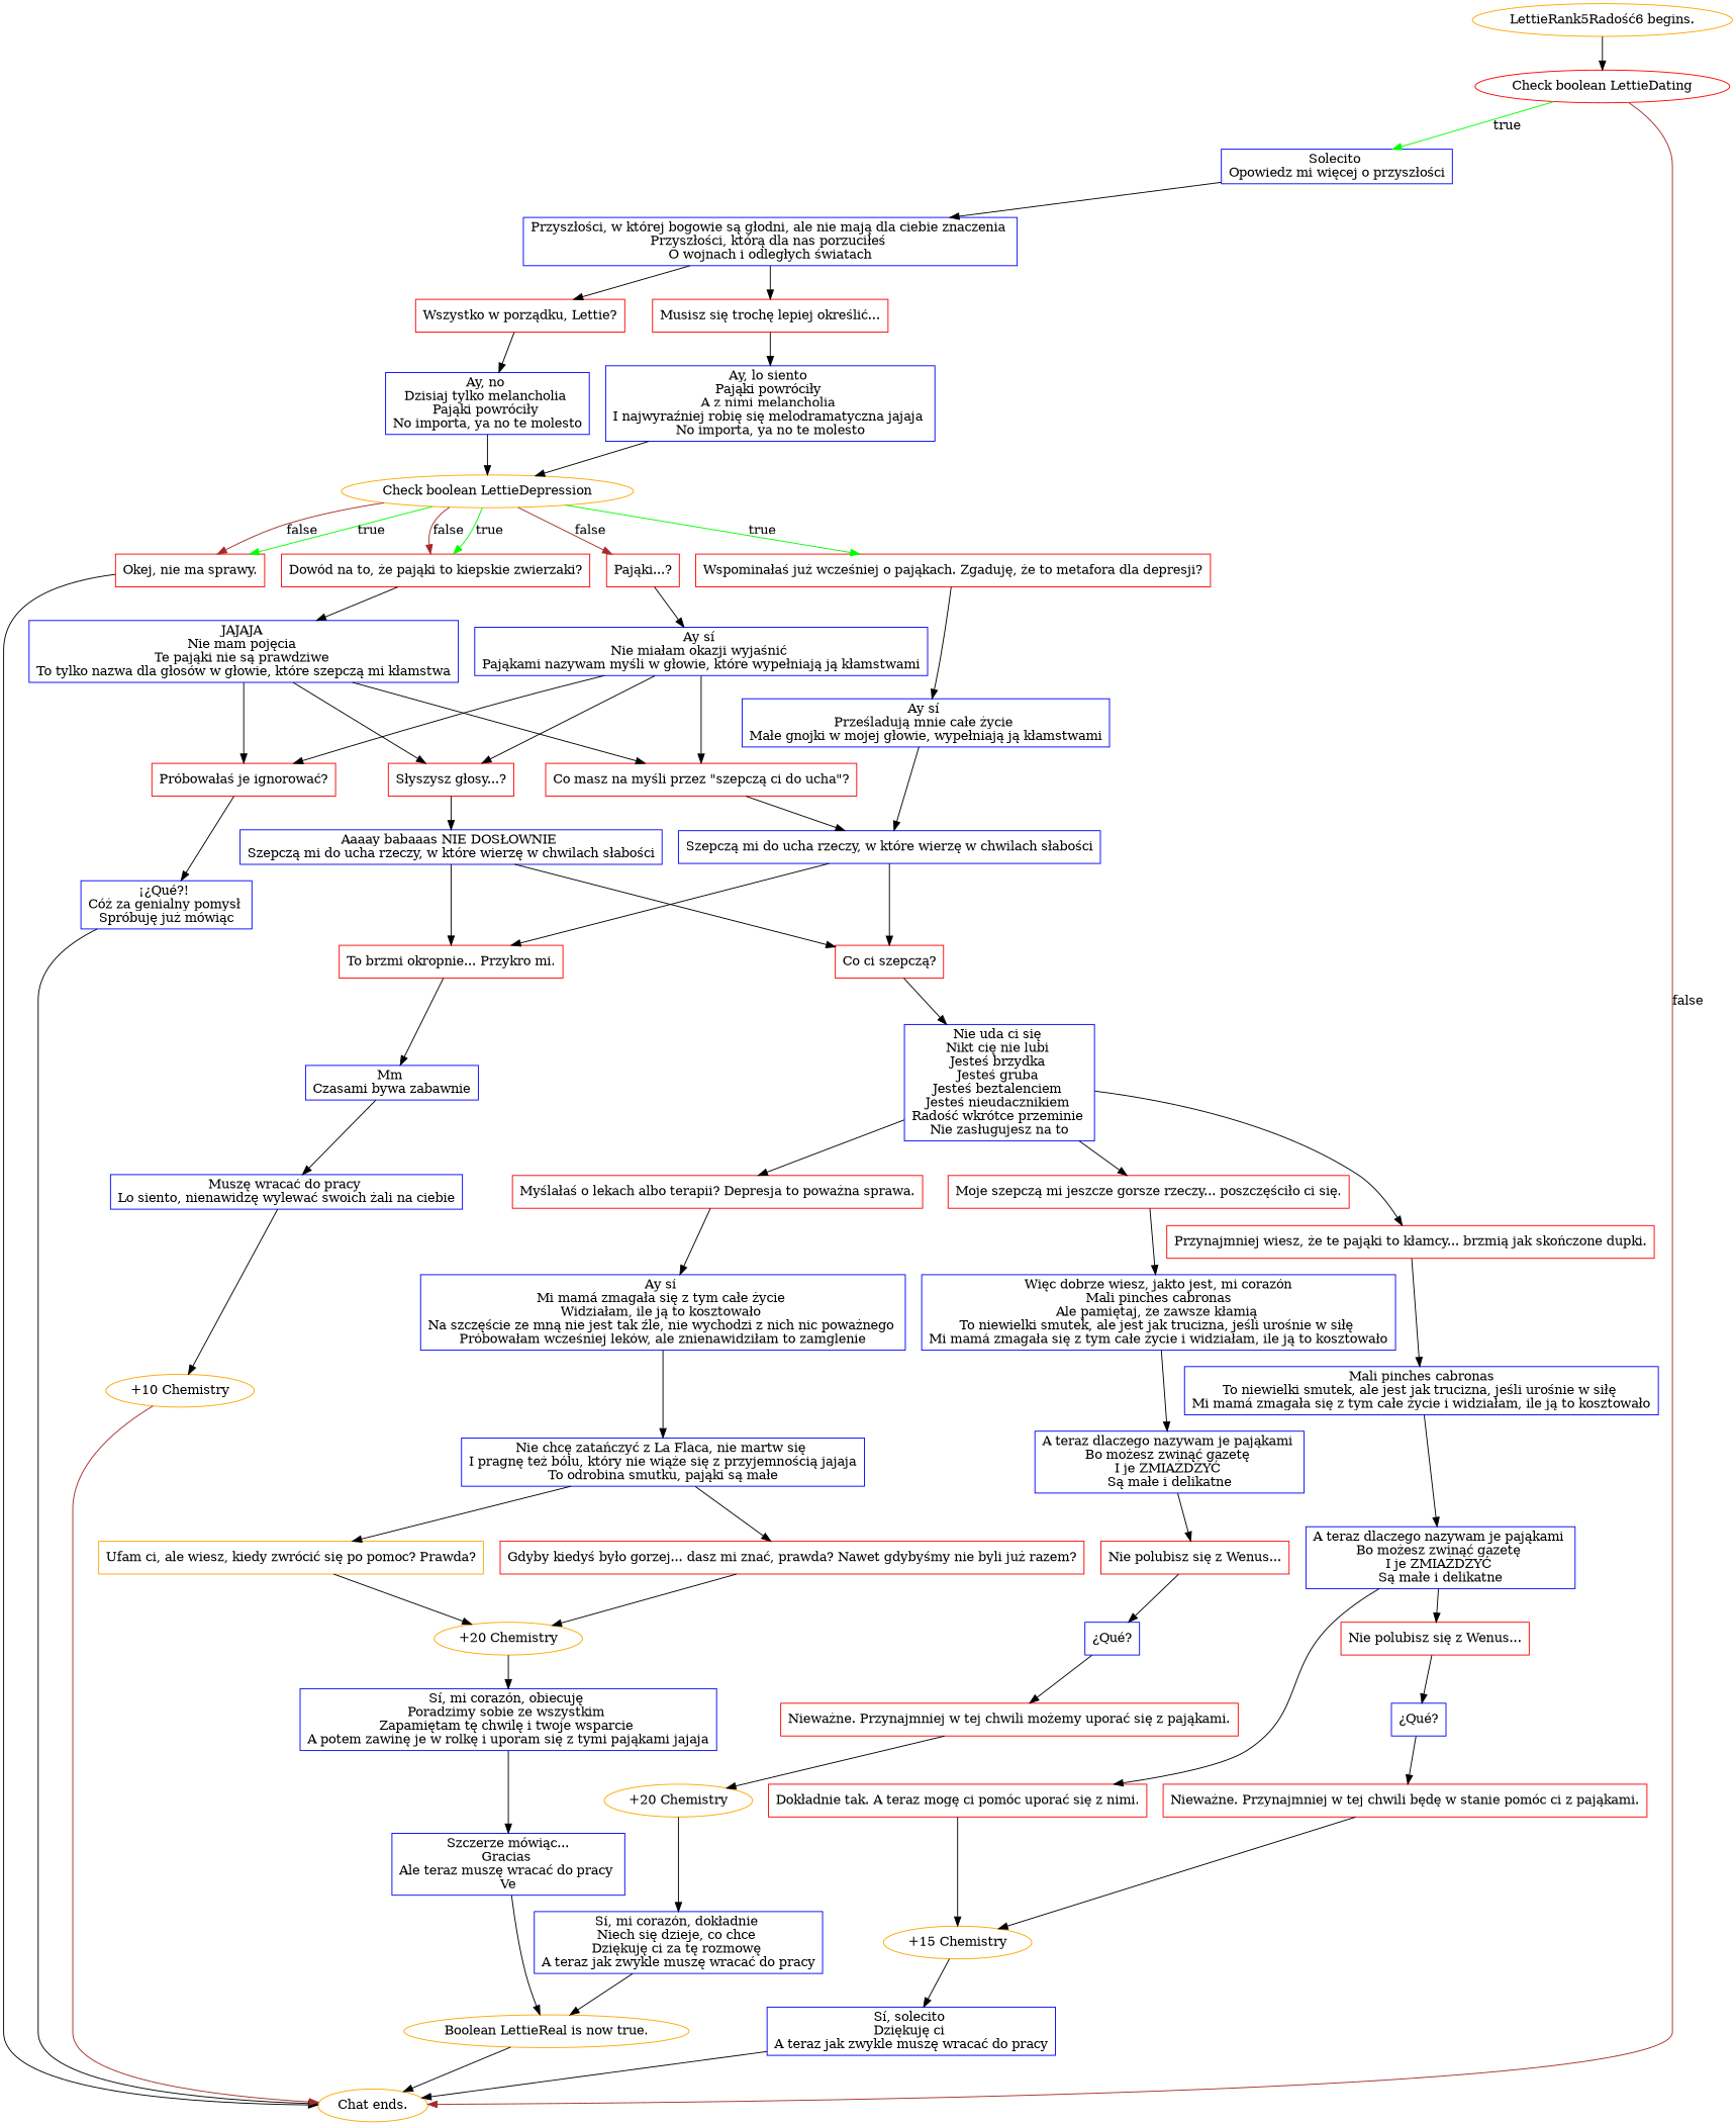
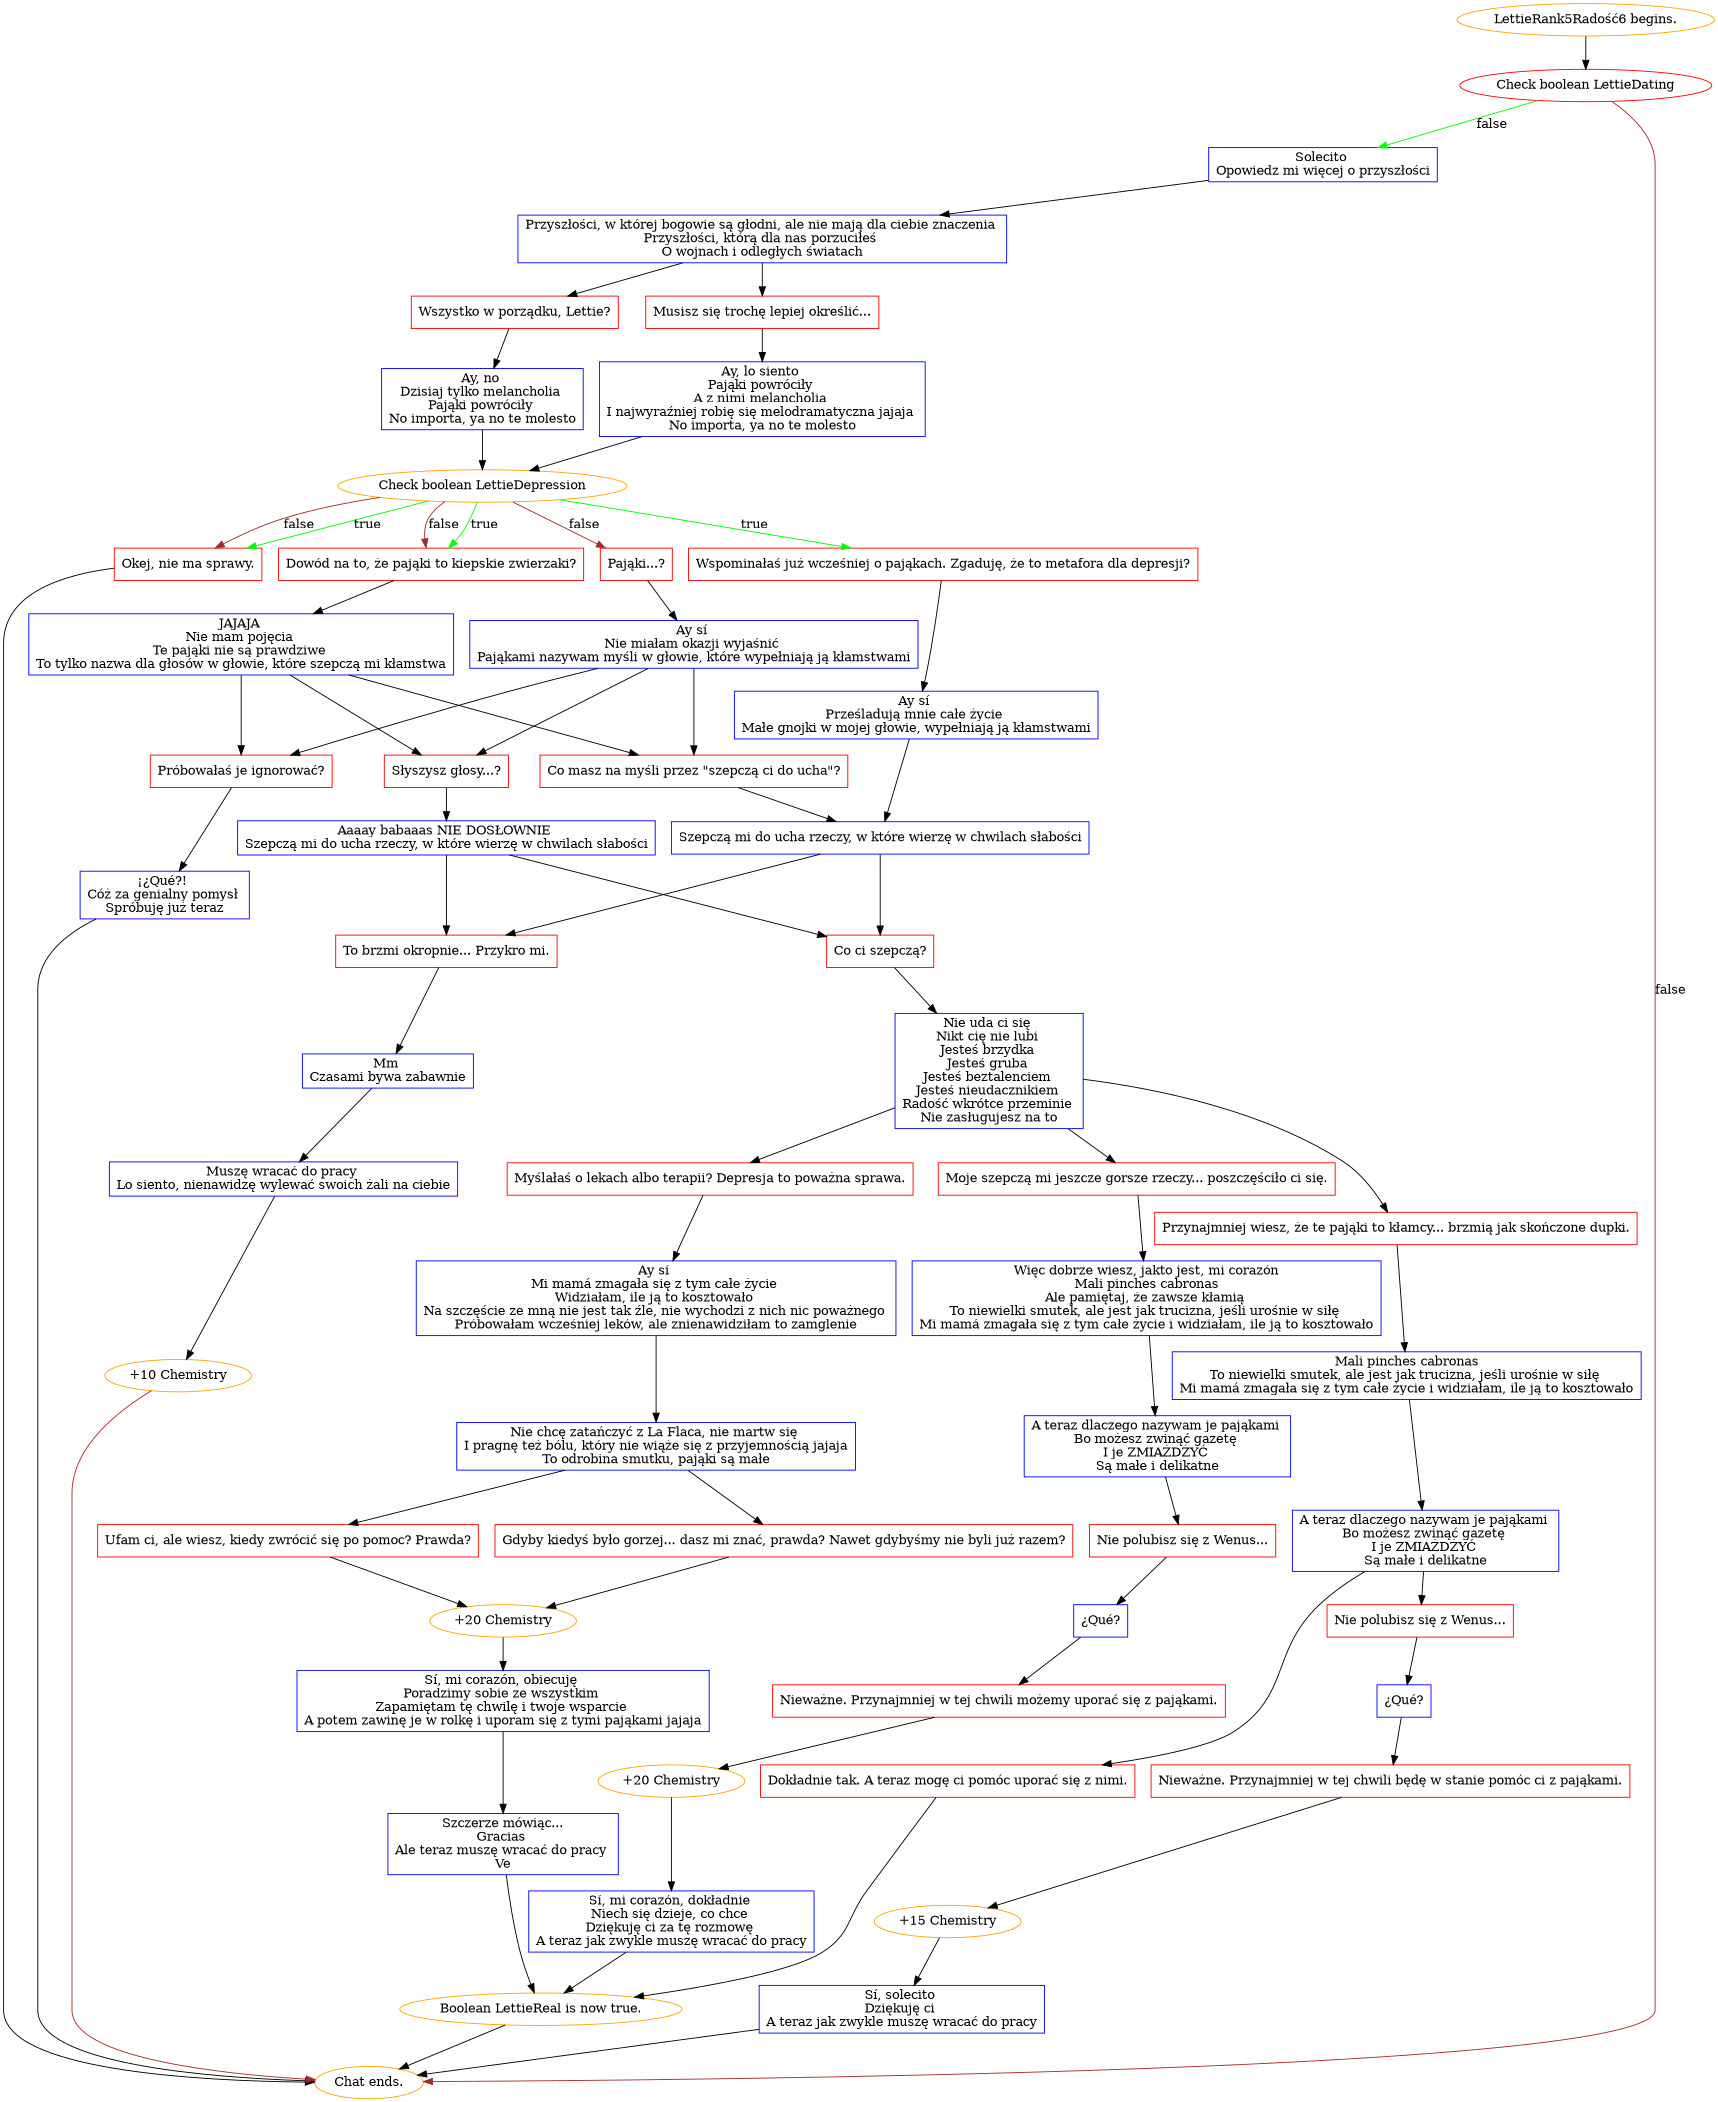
  digraph {
    node [color=blue shape=box]
    n1 [color=orange label="LettieRank5Radość6 begins." shape=""]
    n2 [color=red label="Check boolean LettieDating" shape=""]
    n3 [label="Solecito \nOpowiedz mi więcej o przyszłości"]
    "Chat ends." [color=orange shape=""]
    n5 [label="Przyszłości, w której bogowie są głodni, ale nie mają dla ciebie znaczenia \nPrzyszłości, którą dla nas porzuciłeś \nO wojnach i odległych światach"]
    n6 [color=red label="Wszystko w porządku, Lettie?"]
    n7 [color=red label="Musisz się trochę lepiej określić..."]
    n8 [label="Ay, no \nDzisiaj tylko melancholia \nPająki powróciły \nNo importa, ya no te molesto"]
    n9 [label="Ay, lo siento \nPająki powróciły \nA z nimi melancholia \nI najwyraźniej robię się melodramatyczna jajaja \nNo importa, ya no te molesto"]
    n10 [color=orange label="Check boolean LettieDepression" shape=""]
    n11 [color=red label="Wspominałaś już wcześniej o pająkach. Zgaduję, że to metafora dla depresji?"]
    n12 [color=red label="Dowód na to, że pająki to kiepskie zwierzaki?"]
    n13 [color=red label="Okej, nie ma sprawy."]
    n14 [color=red label="Pająki...?"]
    n15 [label="Ay sí \nPrześladują mnie całe życie \nMałe gnojki w mojej głowie, wypełniają ją kłamstwami"]
    n16 [label="JAJAJA \nNie mam pojęcia \nTe pająki nie są prawdziwe \nTo tylko nazwa dla głosów w głowie, które szepczą mi kłamstwa"]
    n17 [label="Ay sí \nNie miałam okazji wyjaśnić \nPająkami nazywam myśli w głowie, które wypełniają ją kłamstwami"]
    n18 [label="Szepczą mi do ucha rzeczy, w które wierzę w chwilach słabości"]
    n19 [color=red label="Co masz na myśli przez \"szepczą ci do ucha\"?"]
    n20 [color=red label="Słyszysz głosy...?"]
    n21 [color=red label="Próbowałaś je ignorować?"]
    n22 [color=red label="Co ci szepczą?"]
    n23 [color=red label="To brzmi okropnie... Przykro mi."]
    n24 [label="Aaaay babaaas NIE DOSŁOWNIE \nSzepczą mi do ucha rzeczy, w które wierzę w chwilach słabości"]
-   n25 [label="¡¿Qué?! \nCóż za genialny pomysł \nSpróbuję już mówiąc"]
+   n25 [label="¡¿Qué?! \nCóż za genialny pomysł \nSpróbuję już teraz"]
    n26 [label="Nie uda ci się \nNikt cię nie lubi \nJesteś brzydka \nJesteś gruba \nJesteś beztalenciem \nJesteś nieudacznikiem \nRadość wkrótce przeminie \nNie zasługujesz na to"]
    n27 [label="Mm \nCzasami bywa zabawnie"]
    n28 [color=red label="Przynajmniej wiesz, że te pająki to kłamcy... brzmią jak skończone dupki."]
    n29 [color=red label="Moje szepczą mi jeszcze gorsze rzeczy... poszczęściło ci się."]
    n30 [color=red label="Myślałaś o lekach albo terapii? Depresja to poważna sprawa."]
    n31 [label="Muszę wracać do pracy \nLo siento, nienawidzę wylewać swoich żali na ciebie"]
    n32 [label="Mali pinches cabronas\nTo niewielki smutek, ale jest jak trucizna, jeśli urośnie w siłę \nMi mamá zmagała się z tym całe życie i widziałam, ile ją to kosztowało"]
    n33 [label="Więc dobrze wiesz, jakto jest, mi corazón\nMali pinches cabronas\nAle pamiętaj, że zawsze kłamią \nTo niewielki smutek, ale jest jak trucizna, jeśli urośnie w siłę \nMi mamá zmagała się z tym całe życie i widziałam, ile ją to kosztowało"]
    n34 [label="Ay sí \nMi mamá zmagała się z tym całe życie \nWidziałam, ile ją to kosztowało \nNa szczęście ze mną nie jest tak źle, nie wychodzi z nich nic poważnego \nPróbowałam wcześniej leków, ale znienawidziłam to zamglenie"]
    n35 [color=orange label="+10 Chemistry" shape=""]
    n36 [label="A teraz dlaczego nazywam je pająkami \nBo możesz zwinąć gazetę \nI je ZMIAŻDŻYĆ \nSą małe i delikatne"]
    n37 [label="A teraz dlaczego nazywam je pająkami \nBo możesz zwinąć gazetę \nI je ZMIAŻDŻYĆ \nSą małe i delikatne"]
    n38 [label="Nie chcę zatańczyć z La Flaca, nie martw się \nI pragnę też bólu, który nie wiąże się z przyjemnością jajaja\nTo odrobina smutku, pająki są małe"]
    n39 [color=red label="Nie polubisz się z Wenus..."]
    n40 [color=red label="Dokładnie tak. A teraz mogę ci pomóc uporać się z nimi."]
    n41 [color=red label="Nie polubisz się z Wenus..."]
-   n42 [color=orange label="Ufam ci, ale wiesz, kiedy zwrócić się po pomoc? Prawda?"]
+   n42 [color=red label="Ufam ci, ale wiesz, kiedy zwrócić się po pomoc? Prawda?"]
    n43 [color=red label="Gdyby kiedyś było gorzej... dasz mi znać, prawda? Nawet gdybyśmy nie byli już razem?"]
    n44 [label="¿Qué?"]
    n45 [color=orange label="+15 Chemistry" shape=""]
    n46 [label="¿Qué?"]
    n47 [color=orange label="+20 Chemistry" shape=""]
    n48 [color=red label="Nieważne. Przynajmniej w tej chwili będę w stanie pomóc ci z pająkami."]
    n49 [label="Sí, solecito \nDziękuję ci \nA teraz jak zwykle muszę wracać do pracy"]
    n50 [color=red label="Nieważne. Przynajmniej w tej chwili możemy uporać się z pająkami."]
    n51 [color=orange label="+20 Chemistry" shape=""]
    n52 [label="Sí, mi corazón, dokładnie \nNiech się dzieje, co chce \nDziękuję ci za tę rozmowę \nA teraz jak zwykle muszę wracać do pracy"]
    n53 [label="Sí, mi corazón, obiecuję \nPoradzimy sobie ze wszystkim \nZapamiętam tę chwilę i twoje wsparcie \nA potem zawinę je w rolkę i uporam się z tymi pająkami jajaja"]
    n54 [color=orange label="Boolean LettieReal is now true." shape=""]
    n55 [label="Szczerze mówiąc...\nGracias \nAle teraz muszę wracać do pracy \nVe"]
    n1 -> n2
-   n2 -> n3 [color=green label=true]
+   n2 -> n3 [color=green label=false]
    n2 -> "Chat ends." [color=brown label=false]
    n3 -> n5
    n5 -> n6
    n5 -> n7
    n6 -> n8
    n7 -> n9
    n8 -> n10
    n9 -> n10
    n10 -> n11 [color=green label=true]
    n10 -> n12 [color=green label=true]
    n10 -> n12 [color=brown label=false]
    n10 -> n13 [color=green label=true]
    n10 -> n13 [color=brown label=false]
    n10 -> n14 [color=brown label=false]
    n11 -> n15
    n12 -> n16
    n13 -> "Chat ends."
    n14 -> n17
    n15 -> n18
    n16 -> n19
    n16 -> n20
    n16 -> n21
    n17 -> n19
    n17 -> n20
    n17 -> n21
    n18 -> n22
    n18 -> n23
    n19 -> n18
    n20 -> n24
    n21 -> n25
    n22 -> n26
    n23 -> n27
    n24 -> n22
    n24 -> n23
    n25 -> "Chat ends."
    n26 -> n28
    n26 -> n29
    n26 -> n30
    n27 -> n31
    n28 -> n32
    n29 -> n33
    n30 -> n34
    n31 -> n35
    n32 -> n36
    n33 -> n37
    n34 -> n38
    n35 -> "Chat ends." [color=brown]
    n36 -> n39
    n36 -> n40
    n37 -> n41
    n38 -> n42
    n38 -> n43
    n39 -> n44
-   n40 -> n45
+   n40 -> n54
    n41 -> n46
    n42 -> n47
    n43 -> n47
    n44 -> n48
    n45 -> n49
    n46 -> n50
    n47 -> n53
    n48 -> n45
    n49 -> "Chat ends."
    n50 -> n51
    n51 -> n52
    n52 -> n54
    n53 -> n55
    n54 -> "Chat ends."
    n55 -> n54
  }
